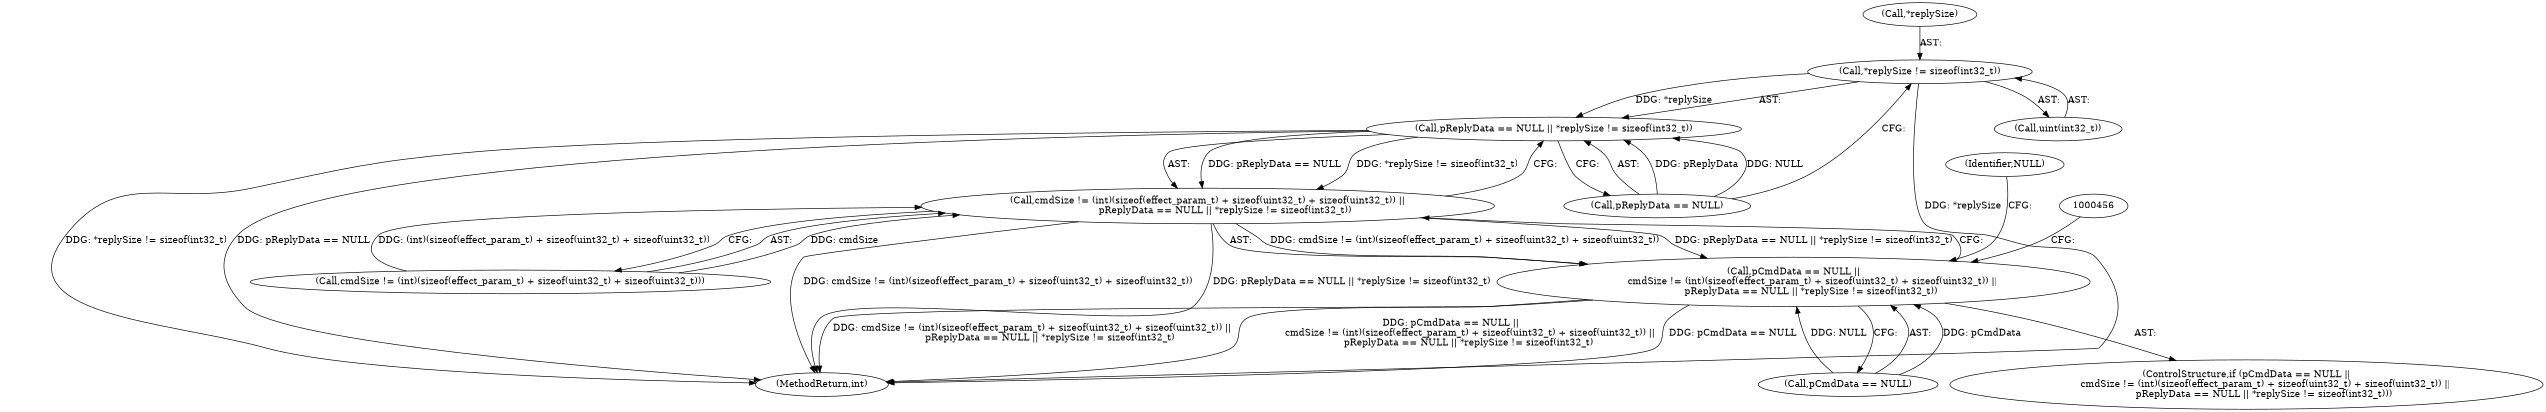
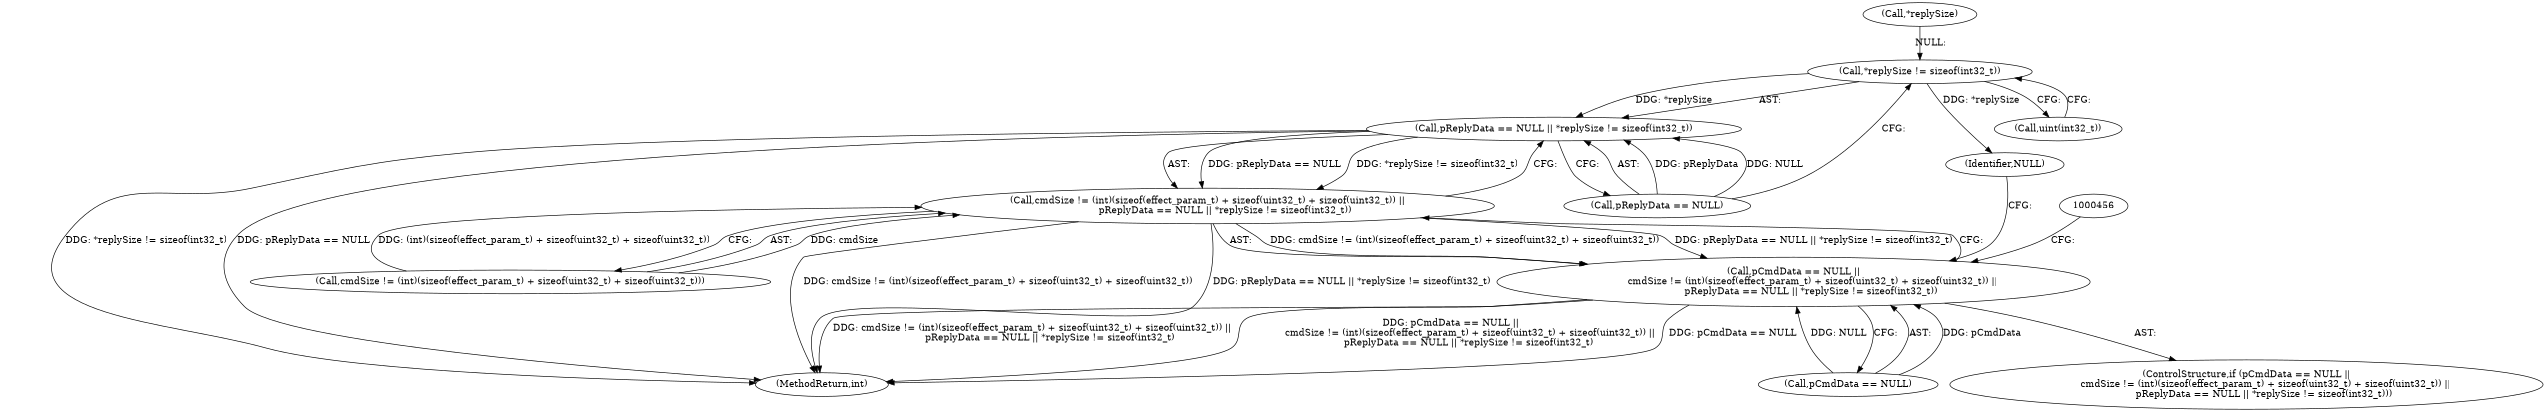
  digraph {
    n1 [label="(Call,*replySize != sizeof(int32_t))"]
    n2 [label="(Call,pReplyData == NULL || *replySize != sizeof(int32_t))"]
    n3 [label="(Call,uint(int32_t))"]
    n4 [label="(MethodReturn,int)"]
    n5 [label="(Call,cmdSize != (int)(sizeof(effect_param_t) + sizeof(uint32_t) + sizeof(uint32_t)) ||\n            pReplyData == NULL || *replySize != sizeof(int32_t))"]
    n6 [label="(Call,pReplyData == NULL)"]
    n7 [label="(Call,pCmdData == NULL ||\n             cmdSize != (int)(sizeof(effect_param_t) + sizeof(uint32_t) + sizeof(uint32_t)) ||\n            pReplyData == NULL || *replySize != sizeof(int32_t))"]
    n8 [label="(Call,cmdSize != (int)(sizeof(effect_param_t) + sizeof(uint32_t) + sizeof(uint32_t)))"]
    n9 [label="(Call,pCmdData == NULL)"]
    n10 [label="(ControlStructure,if (pCmdData == NULL ||\n             cmdSize != (int)(sizeof(effect_param_t) + sizeof(uint32_t) + sizeof(uint32_t)) ||\n            pReplyData == NULL || *replySize != sizeof(int32_t)))"]
    n11 [label="(Call,*replySize)"]
    n12 [label="(Identifier,NULL)"]
    1000456
    n1 -> n2 [label="AST: "]
    n1 -> n2 [label="DDG: *replySize"]
-   n1 -> n3 [label="AST: "]
-   n1 -> n4 [label="DDG: *replySize"]
+   n1 -> n3 [label="CFG: "]
+   n1 -> n12 [label="DDG: *replySize"]
    n2 -> n4 [label="DDG: pReplyData == NULL"]
    n2 -> n4 [label="DDG: *replySize != sizeof(int32_t)"]
    n2 -> n5 [label="AST: "]
    n2 -> n5 [label="DDG: pReplyData == NULL"]
    n2 -> n5 [label="DDG: *replySize != sizeof(int32_t)"]
    n2 -> n6 [label="CFG: "]
-   n3 -> n1 [label="AST: "]
+   n3 -> n1 [label="CFG: "]
    n5 -> n2 [label="CFG: "]
    n5 -> n4 [label="DDG: cmdSize != (int)(sizeof(effect_param_t) + sizeof(uint32_t) + sizeof(uint32_t))"]
    n5 -> n4 [label="DDG: pReplyData == NULL || *replySize != sizeof(int32_t)"]
    n5 -> n7 [label="AST: "]
    n5 -> n7 [label="DDG: cmdSize != (int)(sizeof(effect_param_t) + sizeof(uint32_t) + sizeof(uint32_t))"]
    n5 -> n7 [label="DDG: pReplyData == NULL || *replySize != sizeof(int32_t)"]
    n5 -> n8 [label="CFG: "]
    n6 -> n1 [label="CFG: "]
    n6 -> n2 [label="AST: "]
    n6 -> n2 [label="DDG: pReplyData"]
    n6 -> n2 [label="DDG: NULL"]
    n7 -> n4 [label="DDG: cmdSize != (int)(sizeof(effect_param_t) + sizeof(uint32_t) + sizeof(uint32_t)) ||\n            pReplyData == NULL || *replySize != sizeof(int32_t)"]
    n7 -> n4 [label="DDG: pCmdData == NULL ||\n             cmdSize != (int)(sizeof(effect_param_t) + sizeof(uint32_t) + sizeof(uint32_t)) ||\n            pReplyData == NULL || *replySize != sizeof(int32_t)"]
    n7 -> n4 [label="DDG: pCmdData == NULL"]
    n7 -> n5 [label="CFG: "]
    n7 -> n9 [label="CFG: "]
    n7 -> n10 [label="AST: "]
    n8 -> n5 [label="AST: "]
    n8 -> n5 [label="DDG: cmdSize"]
    n8 -> n5 [label="DDG: (int)(sizeof(effect_param_t) + sizeof(uint32_t) + sizeof(uint32_t))"]
    n9 -> n7 [label="AST: "]
    n9 -> n7 [label="DDG: pCmdData"]
    n9 -> n7 [label="DDG: NULL"]
-   n11 -> n1 [label="AST: "]
+   n11 -> n1 [label="NULL: "]
    n12 -> n7 [label="CFG: "]
    1000456 -> n7 [label="CFG: "]
  }
